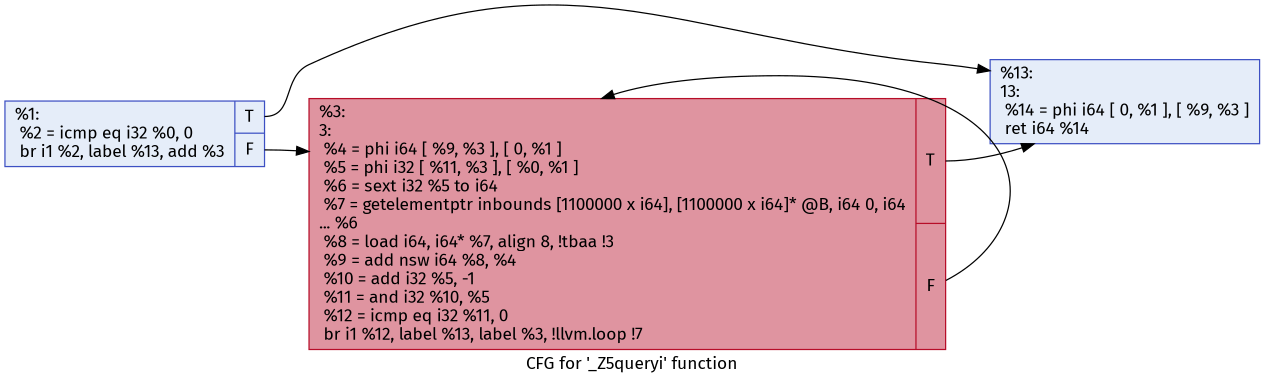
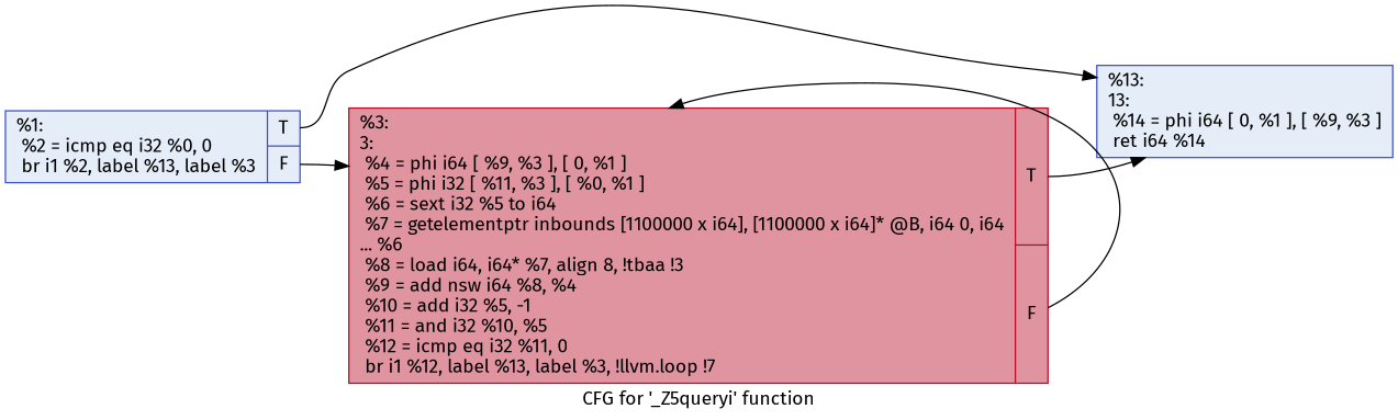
  digraph {
    label="CFG for '_Z5queryi' function"
    rankdir=LR
    fontname="Fira Sans"
    node [color="#3d50c3ff" fillcolor="#c5d6f270" shape=record style=filled fontname="Fira Sans"]
    edge [tailport=s0 fontname="Fira Sans"]
-   n1 [label="{%1:\l  %2 = icmp eq i32 %0, 0\l  br i1 %2, label %13, add %3\l|{<s0>T|<s1>F}}"]
+   n1 [label="{%1:\l  %2 = icmp eq i32 %0, 0\l  br i1 %2, label %13, label %3\l|{<s0>T|<s1>F}}"]
    n2 [label="{%13:\l13:                                               \l  %14 = phi i64 [ 0, %1 ], [ %9, %3 ]\l  ret i64 %14\l}"]
    n3 [color="#b70d28ff" fillcolor="#b70d2870" label="{%3:\l3:                                                \l  %4 = phi i64 [ %9, %3 ], [ 0, %1 ]\l  %5 = phi i32 [ %11, %3 ], [ %0, %1 ]\l  %6 = sext i32 %5 to i64\l  %7 = getelementptr inbounds [1100000 x i64], [1100000 x i64]* @B, i64 0, i64\l... %6\l  %8 = load i64, i64* %7, align 8, !tbaa !3\l  %9 = add nsw i64 %8, %4\l  %10 = add i32 %5, -1\l  %11 = and i32 %10, %5\l  %12 = icmp eq i32 %11, 0\l  br i1 %12, label %13, label %3, !llvm.loop !7\l|{<s0>T|<s1>F}}"]
    n1 -> n2
    n1 -> n3 [tailport=s1]
    n3 -> n2
    n3 -> n3 [tailport=s1]
  }
